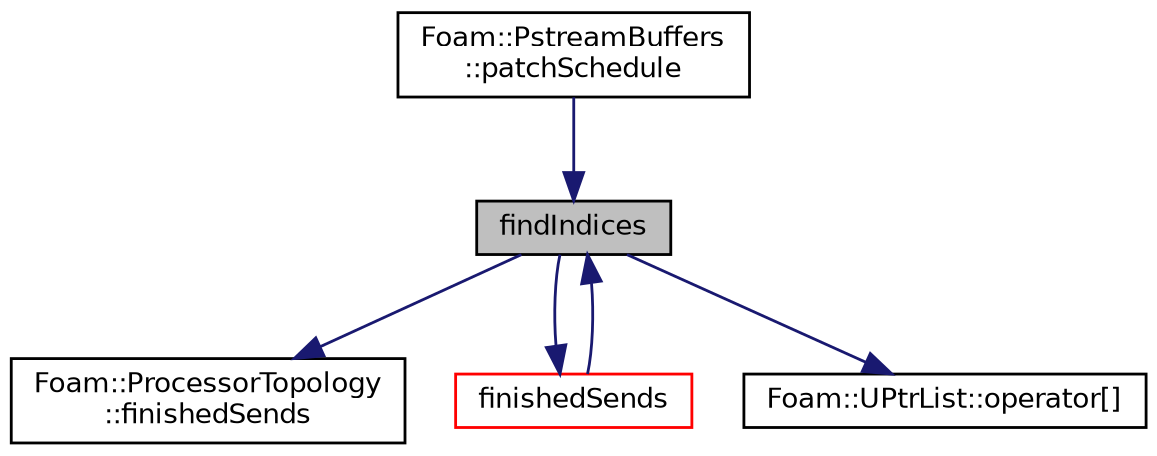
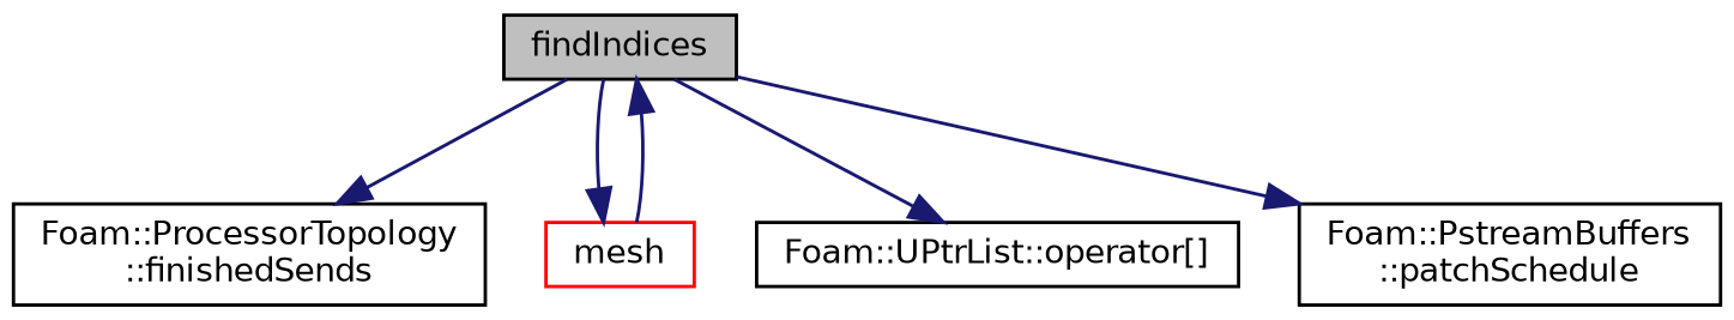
  digraph {
    rankdir=TB
    node [color=black fontname=Helvetica fontsize=10 shape=record]
    edge [color=midnightblue fontname=Helvetica fontsize=10 labelfontname=Helvetica labelfontsize=10 style=solid]
    n1 [fillcolor=grey75 fontcolor=black height=0.2 label=findIndices style=filled width=0.4]
    n2 [height=0.2 label="Foam::ProcessorTopology\l::finishedSends" width=0.4]
-   n3 [color=red height=0.2 label=finishedSends width=0.4]
+   n3 [color=red height=0.2 label=mesh width=0.4]
    n4 [height=0.2 label="Foam::UPtrList::operator[]" width=0.4]
    n5 [height=0.2 label="Foam::PstreamBuffers\l::patchSchedule" width=0.4]
    n1 -> n2
    n1 -> n3
    n1 -> n4
-   n5 -> n1
+   n1 -> n5
    n3 -> n1
  }
